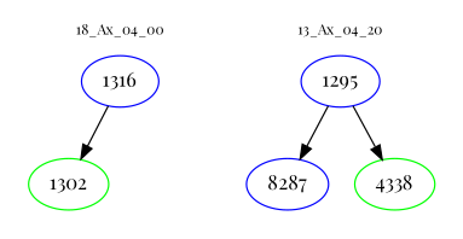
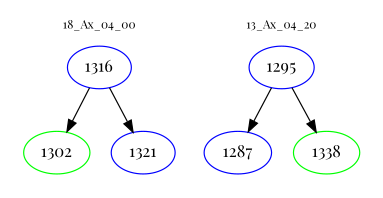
  digraph {
    fontname="Playfair Display"
    node [color=blue fontname="Playfair Display"]
    edge [color=black fontname="Playfair Display"]
    n1 [label=1316]
    n2 [color=green label=1302]
+   n3 [label=1321]
    n4 [label=1295]
-   n5 [label=8287]
-   n6 [color=green label=4338]
+   n5 [label=1287]
+   n6 [color=green label=1338]
    subgraph cluster_1 {
      color=white
      fontsize=10
      label="18_Ax_04_00"
      n1
      n2
+     n3
    }
    subgraph cluster_2 {
      color=white
      fontsize=10
      label="13_Ax_04_20"
      n4
      n5
      n6
    }
    n1 -> n2
+   n1 -> n3
    n4 -> n5
    n4 -> n6
  }
